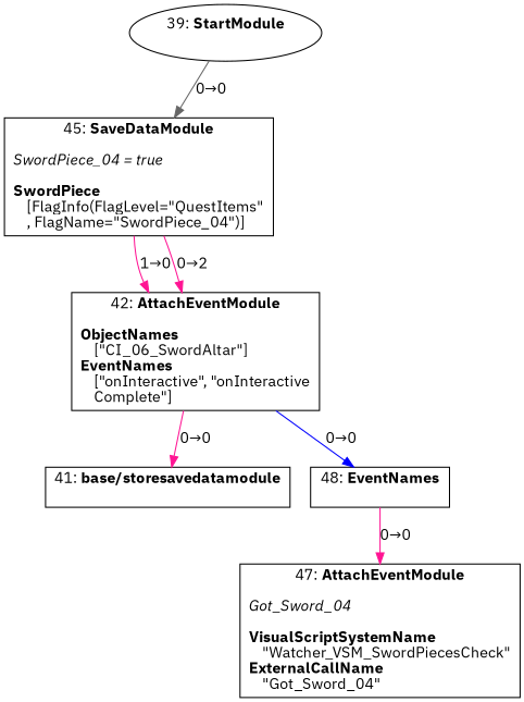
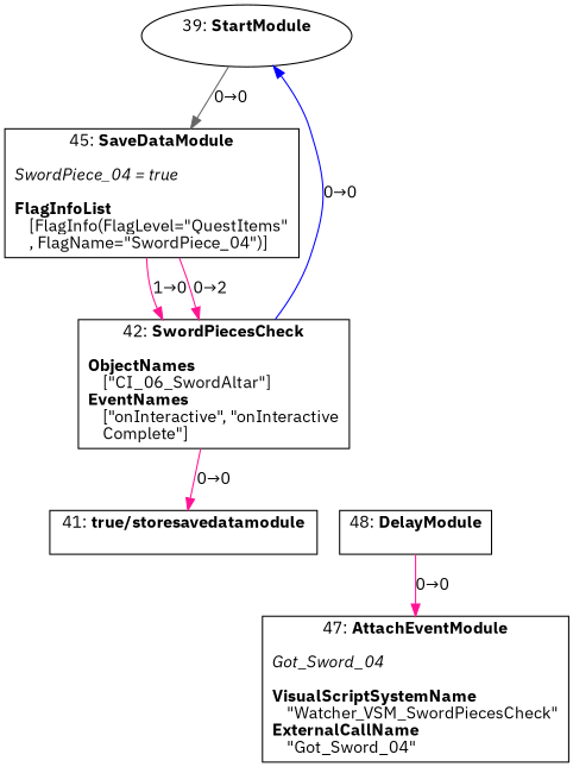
  digraph {
    fontname="IBM Plex Sans"
    splines=spline
    node [fontname="IBM Plex Sans" shape=box]
    edge [color=deeppink fontname="IBM Plex Sans"]
    n1 [label=<39: <b>StartModule</b><br/><br/>> shape=oval]
-   n2 [label=<45: <b>SaveDataModule</b><br/><br/><i>SwordPiece_04 = true<br align="left"/></i><br align="left"/><b>SwordPiece</b><br align="left"/>    [FlagInfo(FlagLevel=&quot;QuestItems&quot;<br align="left"/>    , FlagName=&quot;SwordPiece_04&quot;)]<br align="left"/>>]
-   n3 [label=<42: <b>AttachEventModule</b><br/><br/><b>ObjectNames</b><br align="left"/>    [&quot;CI_06_SwordAltar&quot;]<br align="left"/><b>EventNames</b><br align="left"/>    [&quot;onInteractive&quot;, &quot;onInteractive<br align="left"/>    Complete&quot;]<br align="left"/>>]
-   n4 [label=<41: <b>base/storesavedatamodule</b><br/><br/>>]
-   n5 [label=<48: <b>EventNames</b><br/><br/>>]
+   n2 [label=<45: <b>SaveDataModule</b><br/><br/><i>SwordPiece_04 = true<br align="left"/></i><br align="left"/><b>FlagInfoList</b><br align="left"/>    [FlagInfo(FlagLevel=&quot;QuestItems&quot;<br align="left"/>    , FlagName=&quot;SwordPiece_04&quot;)]<br align="left"/>>]
+   n3 [label=<42: <b>SwordPiecesCheck</b><br/><br/><b>ObjectNames</b><br align="left"/>    [&quot;CI_06_SwordAltar&quot;]<br align="left"/><b>EventNames</b><br align="left"/>    [&quot;onInteractive&quot;, &quot;onInteractive<br align="left"/>    Complete&quot;]<br align="left"/>>]
+   n4 [label=<41: <b>true/storesavedatamodule</b><br/><br/>>]
+   n5 [label=<48: <b>DelayModule</b><br/><br/>>]
    n6 [label=<47: <b>AttachEventModule</b><br/><br/><i>Got_Sword_04<br align="left"/></i><br align="left"/><b>VisualScriptSystemName</b><br align="left"/>    &quot;Watcher_VSM_SwordPiecesCheck&quot;<br align="left"/><b>ExternalCallName</b><br align="left"/>    &quot;Got_Sword_04&quot;<br align="left"/>>]
    n1 -> n2 [color=gray40 label="0→0"]
    n2 -> n3 [label="1→0"]
    n2 -> n3 [label="0→2"]
    n3 -> n4 [label="0→0"]
-   n3 -> n5 [color=blue label="0→0"]
+   n3 -> n1 [color=blue label="0→0"]
    n5 -> n6 [label="0→0"]
  }
